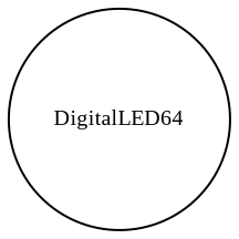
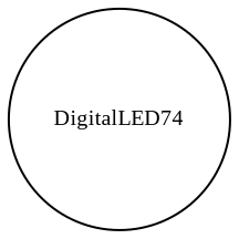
  digraph {
    rankdir=LR
    fontname="Liberation Serif"
-   n1 [color=black fillcolor=white fontname="Liberation Serif" fontsize=10 height=0.2 label=DigitalLED64 shape=circle style=filled width=0.4]
+   n1 [color=black fillcolor=white fontname="Liberation Serif" fontsize=10 height=0.2 label=DigitalLED74 shape=circle style=filled width=0.4]
  }
